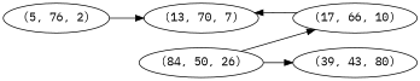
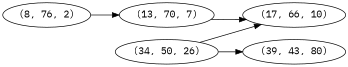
  digraph {
    fontname="IBM Plex Mono"
    rankdir=LR
    node [fontname="IBM Plex Mono"]
    edge [fontname="IBM Plex Mono"]
-   "(5, 76, 2)"
+   "(5, 76, 2)" [label="(8, 76, 2)"]
    "(13, 70, 7)"
    "(17, 66, 10)"
-   "(34, 50, 26)" [label="(84, 50, 26)"]
+   "(34, 50, 26)"
    n5 [label="(39, 43, 80)"]
    "(5, 76, 2)" -> "(13, 70, 7)"
-   "(17, 66, 10)" -> "(13, 70, 7)"
+   "(13, 70, 7)" -> "(17, 66, 10)"
    "(34, 50, 26)" -> "(17, 66, 10)"
    "(34, 50, 26)" -> n5
  }
